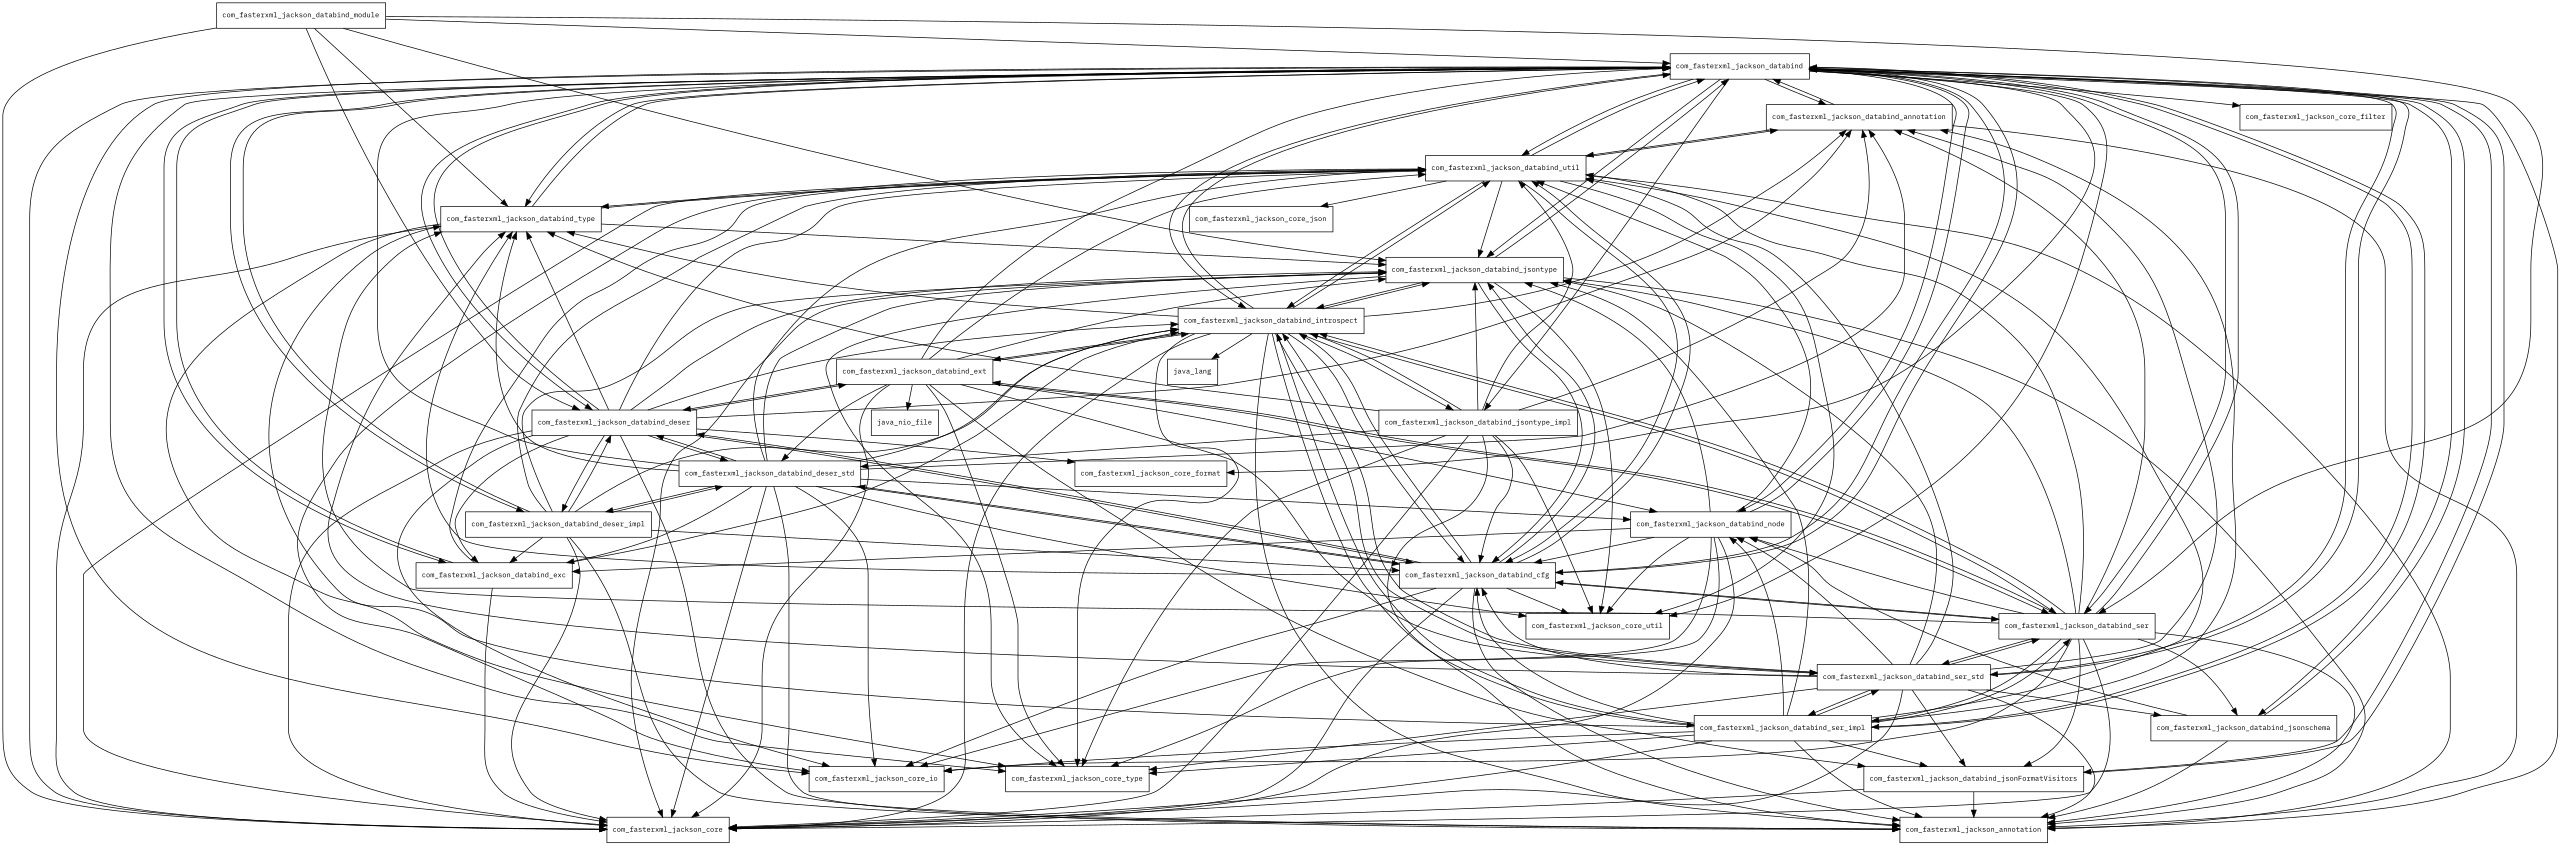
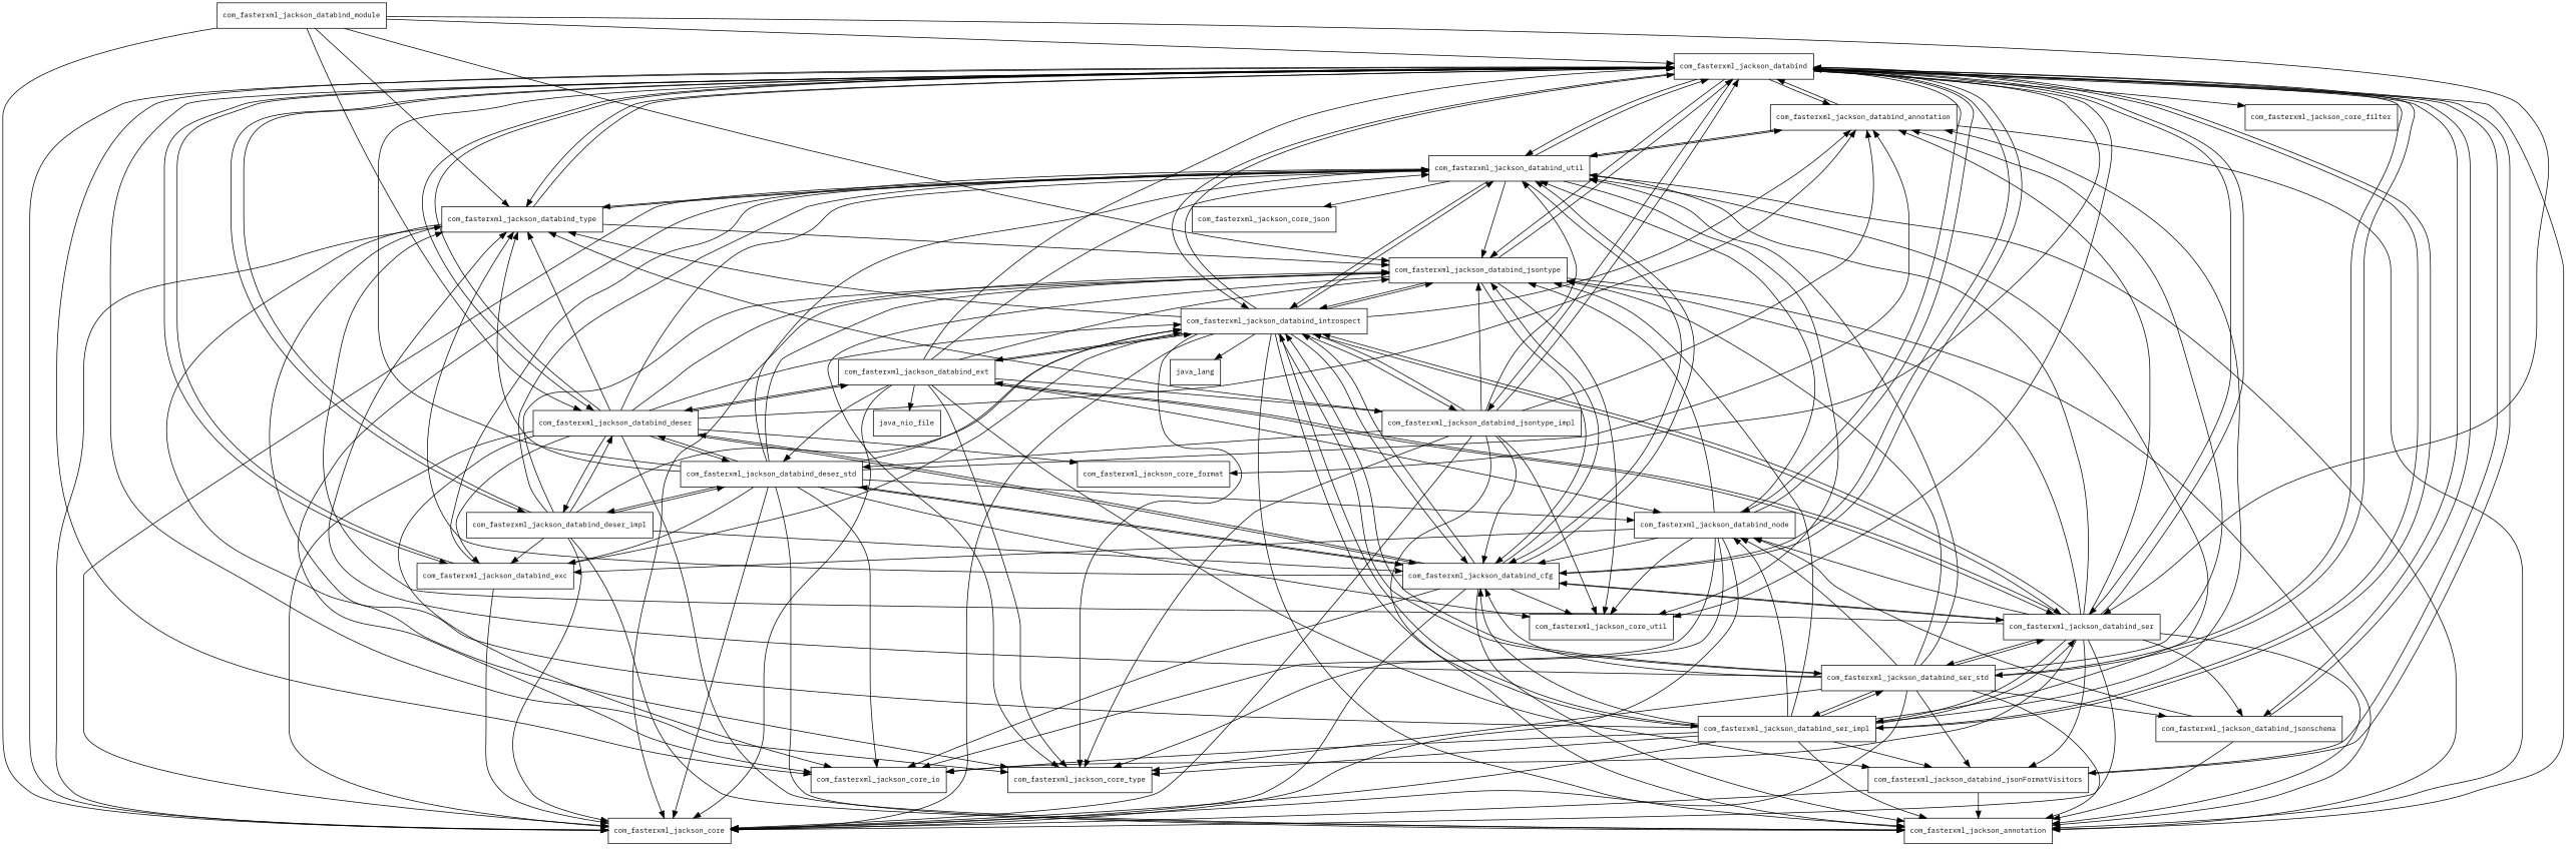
  digraph {
    fontname="IBM Plex Mono"
    node [fontname="IBM Plex Mono" fontsize=10.0 shape=box]
    edge [fontname="IBM Plex Mono"]
    com_fasterxml_jackson_databind
    com_fasterxml_jackson_annotation
    com_fasterxml_jackson_core
    com_fasterxml_jackson_core_filter
    com_fasterxml_jackson_core_format
    com_fasterxml_jackson_core_io
    com_fasterxml_jackson_core_type
    com_fasterxml_jackson_core_util
    com_fasterxml_jackson_databind_annotation
    com_fasterxml_jackson_databind_cfg
    com_fasterxml_jackson_databind_deser
    com_fasterxml_jackson_databind_deser_impl
    com_fasterxml_jackson_databind_exc
    com_fasterxml_jackson_databind_introspect
    com_fasterxml_jackson_databind_jsonFormatVisitors
    com_fasterxml_jackson_databind_jsonschema
    com_fasterxml_jackson_databind_jsontype
    com_fasterxml_jackson_databind_jsontype_impl
    com_fasterxml_jackson_databind_node
    com_fasterxml_jackson_databind_ser
    com_fasterxml_jackson_databind_ser_impl
    com_fasterxml_jackson_databind_ser_std
    com_fasterxml_jackson_databind_type
    com_fasterxml_jackson_databind_util
    com_fasterxml_jackson_databind_deser_std
    com_fasterxml_jackson_databind_ext
    java_lang
    com_fasterxml_jackson_core_json
    java_nio_file
    com_fasterxml_jackson_databind_module
    com_fasterxml_jackson_databind -> com_fasterxml_jackson_annotation
    com_fasterxml_jackson_databind -> com_fasterxml_jackson_core
    com_fasterxml_jackson_databind -> com_fasterxml_jackson_core_filter
    com_fasterxml_jackson_databind -> com_fasterxml_jackson_core_format
    com_fasterxml_jackson_databind -> com_fasterxml_jackson_core_io
    com_fasterxml_jackson_databind -> com_fasterxml_jackson_core_type
    com_fasterxml_jackson_databind -> com_fasterxml_jackson_core_util
    com_fasterxml_jackson_databind -> com_fasterxml_jackson_databind_annotation
    com_fasterxml_jackson_databind -> com_fasterxml_jackson_databind_cfg
    com_fasterxml_jackson_databind -> com_fasterxml_jackson_databind_deser
    com_fasterxml_jackson_databind -> com_fasterxml_jackson_databind_deser_impl
    com_fasterxml_jackson_databind -> com_fasterxml_jackson_databind_exc
    com_fasterxml_jackson_databind -> com_fasterxml_jackson_databind_introspect
    com_fasterxml_jackson_databind -> com_fasterxml_jackson_databind_jsonFormatVisitors
    com_fasterxml_jackson_databind -> com_fasterxml_jackson_databind_jsonschema
    com_fasterxml_jackson_databind -> com_fasterxml_jackson_databind_jsontype
    com_fasterxml_jackson_databind -> com_fasterxml_jackson_databind_jsontype_impl
    com_fasterxml_jackson_databind -> com_fasterxml_jackson_databind_node
    com_fasterxml_jackson_databind -> com_fasterxml_jackson_databind_ser
    com_fasterxml_jackson_databind -> com_fasterxml_jackson_databind_ser_impl
    com_fasterxml_jackson_databind -> com_fasterxml_jackson_databind_ser_std
    com_fasterxml_jackson_databind -> com_fasterxml_jackson_databind_type
    com_fasterxml_jackson_databind -> com_fasterxml_jackson_databind_util
    com_fasterxml_jackson_databind_annotation -> com_fasterxml_jackson_databind
    com_fasterxml_jackson_databind_annotation -> com_fasterxml_jackson_annotation
    com_fasterxml_jackson_databind_annotation -> com_fasterxml_jackson_databind_util
    com_fasterxml_jackson_databind_cfg -> com_fasterxml_jackson_databind
    com_fasterxml_jackson_databind_cfg -> com_fasterxml_jackson_annotation
    com_fasterxml_jackson_databind_cfg -> com_fasterxml_jackson_core
    com_fasterxml_jackson_databind_cfg -> com_fasterxml_jackson_core_io
    com_fasterxml_jackson_databind_cfg -> com_fasterxml_jackson_core_util
    com_fasterxml_jackson_databind_cfg -> com_fasterxml_jackson_databind_deser
    com_fasterxml_jackson_databind_cfg -> com_fasterxml_jackson_databind_introspect
    com_fasterxml_jackson_databind_cfg -> com_fasterxml_jackson_databind_jsontype
    com_fasterxml_jackson_databind_cfg -> com_fasterxml_jackson_databind_ser
    com_fasterxml_jackson_databind_cfg -> com_fasterxml_jackson_databind_type
    com_fasterxml_jackson_databind_cfg -> com_fasterxml_jackson_databind_util
    com_fasterxml_jackson_databind_cfg -> com_fasterxml_jackson_databind_deser_std
    com_fasterxml_jackson_databind_deser -> com_fasterxml_jackson_databind
    com_fasterxml_jackson_databind_deser -> com_fasterxml_jackson_annotation
    com_fasterxml_jackson_databind_deser -> com_fasterxml_jackson_core
    com_fasterxml_jackson_databind_deser -> com_fasterxml_jackson_core_format
    com_fasterxml_jackson_databind_deser -> com_fasterxml_jackson_core_io
    com_fasterxml_jackson_databind_deser -> com_fasterxml_jackson_databind_annotation
    com_fasterxml_jackson_databind_deser -> com_fasterxml_jackson_databind_cfg
    com_fasterxml_jackson_databind_deser -> com_fasterxml_jackson_databind_deser_impl
    com_fasterxml_jackson_databind_deser -> com_fasterxml_jackson_databind_exc
    com_fasterxml_jackson_databind_deser -> com_fasterxml_jackson_databind_introspect
    com_fasterxml_jackson_databind_deser -> com_fasterxml_jackson_databind_jsontype
    com_fasterxml_jackson_databind_deser -> com_fasterxml_jackson_databind_type
    com_fasterxml_jackson_databind_deser -> com_fasterxml_jackson_databind_util
    com_fasterxml_jackson_databind_deser -> com_fasterxml_jackson_databind_deser_std
    com_fasterxml_jackson_databind_deser -> com_fasterxml_jackson_databind_ext
    com_fasterxml_jackson_databind_deser_impl -> com_fasterxml_jackson_databind
    com_fasterxml_jackson_databind_deser_impl -> com_fasterxml_jackson_annotation
    com_fasterxml_jackson_databind_deser_impl -> com_fasterxml_jackson_core
    com_fasterxml_jackson_databind_deser_impl -> com_fasterxml_jackson_databind_cfg
    com_fasterxml_jackson_databind_deser_impl -> com_fasterxml_jackson_databind_deser
    com_fasterxml_jackson_databind_deser_impl -> com_fasterxml_jackson_databind_exc
    com_fasterxml_jackson_databind_deser_impl -> com_fasterxml_jackson_databind_introspect
    com_fasterxml_jackson_databind_deser_impl -> com_fasterxml_jackson_databind_jsontype
    com_fasterxml_jackson_databind_deser_impl -> com_fasterxml_jackson_databind_util
    com_fasterxml_jackson_databind_deser_impl -> com_fasterxml_jackson_databind_deser_std
    com_fasterxml_jackson_databind_exc -> com_fasterxml_jackson_databind
    com_fasterxml_jackson_databind_exc -> com_fasterxml_jackson_core
    com_fasterxml_jackson_databind_exc -> com_fasterxml_jackson_databind_introspect
    com_fasterxml_jackson_databind_exc -> com_fasterxml_jackson_databind_util
    com_fasterxml_jackson_databind_introspect -> com_fasterxml_jackson_databind
    com_fasterxml_jackson_databind_introspect -> com_fasterxml_jackson_annotation
    com_fasterxml_jackson_databind_introspect -> com_fasterxml_jackson_core
    com_fasterxml_jackson_databind_introspect -> com_fasterxml_jackson_core_type
    com_fasterxml_jackson_databind_introspect -> com_fasterxml_jackson_databind_annotation
    com_fasterxml_jackson_databind_introspect -> com_fasterxml_jackson_databind_cfg
    com_fasterxml_jackson_databind_introspect -> com_fasterxml_jackson_databind_jsontype
    com_fasterxml_jackson_databind_introspect -> com_fasterxml_jackson_databind_jsontype_impl
    com_fasterxml_jackson_databind_introspect -> com_fasterxml_jackson_databind_ser
    com_fasterxml_jackson_databind_introspect -> com_fasterxml_jackson_databind_ser_impl
    com_fasterxml_jackson_databind_introspect -> com_fasterxml_jackson_databind_ser_std
    com_fasterxml_jackson_databind_introspect -> com_fasterxml_jackson_databind_type
    com_fasterxml_jackson_databind_introspect -> com_fasterxml_jackson_databind_util
    com_fasterxml_jackson_databind_introspect -> com_fasterxml_jackson_databind_ext
    com_fasterxml_jackson_databind_introspect -> java_lang
    com_fasterxml_jackson_databind_jsonFormatVisitors -> com_fasterxml_jackson_databind
    com_fasterxml_jackson_databind_jsonFormatVisitors -> com_fasterxml_jackson_annotation
    com_fasterxml_jackson_databind_jsonFormatVisitors -> com_fasterxml_jackson_core
    com_fasterxml_jackson_databind_jsonschema -> com_fasterxml_jackson_databind
    com_fasterxml_jackson_databind_jsonschema -> com_fasterxml_jackson_annotation
    com_fasterxml_jackson_databind_jsonschema -> com_fasterxml_jackson_databind_node
    com_fasterxml_jackson_databind_jsontype -> com_fasterxml_jackson_databind
    com_fasterxml_jackson_databind_jsontype -> com_fasterxml_jackson_annotation
    com_fasterxml_jackson_databind_jsontype -> com_fasterxml_jackson_core
    com_fasterxml_jackson_databind_jsontype -> com_fasterxml_jackson_core_type
    com_fasterxml_jackson_databind_jsontype -> com_fasterxml_jackson_core_util
    com_fasterxml_jackson_databind_jsontype -> com_fasterxml_jackson_databind_cfg
    com_fasterxml_jackson_databind_jsontype -> com_fasterxml_jackson_databind_introspect
+   com_fasterxml_jackson_databind_jsontype_impl -> com_fasterxml_jackson_databind
    com_fasterxml_jackson_databind_jsontype_impl -> com_fasterxml_jackson_annotation
    com_fasterxml_jackson_databind_jsontype_impl -> com_fasterxml_jackson_core
    com_fasterxml_jackson_databind_jsontype_impl -> com_fasterxml_jackson_core_type
    com_fasterxml_jackson_databind_jsontype_impl -> com_fasterxml_jackson_core_util
    com_fasterxml_jackson_databind_jsontype_impl -> com_fasterxml_jackson_databind_annotation
    com_fasterxml_jackson_databind_jsontype_impl -> com_fasterxml_jackson_databind_cfg
    com_fasterxml_jackson_databind_jsontype_impl -> com_fasterxml_jackson_databind_introspect
    com_fasterxml_jackson_databind_jsontype_impl -> com_fasterxml_jackson_databind_jsontype
    com_fasterxml_jackson_databind_jsontype_impl -> com_fasterxml_jackson_databind_type
    com_fasterxml_jackson_databind_jsontype_impl -> com_fasterxml_jackson_databind_util
    com_fasterxml_jackson_databind_jsontype_impl -> com_fasterxml_jackson_databind_deser_std
    com_fasterxml_jackson_databind_node -> com_fasterxml_jackson_databind
    com_fasterxml_jackson_databind_node -> com_fasterxml_jackson_core
    com_fasterxml_jackson_databind_node -> com_fasterxml_jackson_core_io
    com_fasterxml_jackson_databind_node -> com_fasterxml_jackson_core_type
    com_fasterxml_jackson_databind_node -> com_fasterxml_jackson_core_util
    com_fasterxml_jackson_databind_node -> com_fasterxml_jackson_databind_cfg
    com_fasterxml_jackson_databind_node -> com_fasterxml_jackson_databind_exc
    com_fasterxml_jackson_databind_node -> com_fasterxml_jackson_databind_jsontype
    com_fasterxml_jackson_databind_node -> com_fasterxml_jackson_databind_util
    com_fasterxml_jackson_databind_ser -> com_fasterxml_jackson_databind
    com_fasterxml_jackson_databind_ser -> com_fasterxml_jackson_annotation
    com_fasterxml_jackson_databind_ser -> com_fasterxml_jackson_core
    com_fasterxml_jackson_databind_ser -> com_fasterxml_jackson_core_io
    com_fasterxml_jackson_databind_ser -> com_fasterxml_jackson_databind_annotation
    com_fasterxml_jackson_databind_ser -> com_fasterxml_jackson_databind_cfg
    com_fasterxml_jackson_databind_ser -> com_fasterxml_jackson_databind_introspect
    com_fasterxml_jackson_databind_ser -> com_fasterxml_jackson_databind_jsonFormatVisitors
    com_fasterxml_jackson_databind_ser -> com_fasterxml_jackson_databind_jsonschema
    com_fasterxml_jackson_databind_ser -> com_fasterxml_jackson_databind_jsontype
    com_fasterxml_jackson_databind_ser -> com_fasterxml_jackson_databind_node
    com_fasterxml_jackson_databind_ser -> com_fasterxml_jackson_databind_ser_impl
    com_fasterxml_jackson_databind_ser -> com_fasterxml_jackson_databind_ser_std
    com_fasterxml_jackson_databind_ser -> com_fasterxml_jackson_databind_type
    com_fasterxml_jackson_databind_ser -> com_fasterxml_jackson_databind_util
    com_fasterxml_jackson_databind_ser -> com_fasterxml_jackson_databind_ext
    com_fasterxml_jackson_databind_ser_impl -> com_fasterxml_jackson_databind
    com_fasterxml_jackson_databind_ser_impl -> com_fasterxml_jackson_annotation
    com_fasterxml_jackson_databind_ser_impl -> com_fasterxml_jackson_core
    com_fasterxml_jackson_databind_ser_impl -> com_fasterxml_jackson_core_io
    com_fasterxml_jackson_databind_ser_impl -> com_fasterxml_jackson_core_type
    com_fasterxml_jackson_databind_ser_impl -> com_fasterxml_jackson_databind_annotation
    com_fasterxml_jackson_databind_ser_impl -> com_fasterxml_jackson_databind_cfg
    com_fasterxml_jackson_databind_ser_impl -> com_fasterxml_jackson_databind_introspect
    com_fasterxml_jackson_databind_ser_impl -> com_fasterxml_jackson_databind_jsonFormatVisitors
    com_fasterxml_jackson_databind_ser_impl -> com_fasterxml_jackson_databind_jsontype
    com_fasterxml_jackson_databind_ser_impl -> com_fasterxml_jackson_databind_node
    com_fasterxml_jackson_databind_ser_impl -> com_fasterxml_jackson_databind_ser
    com_fasterxml_jackson_databind_ser_impl -> com_fasterxml_jackson_databind_ser_std
    com_fasterxml_jackson_databind_ser_impl -> com_fasterxml_jackson_databind_type
    com_fasterxml_jackson_databind_ser_impl -> com_fasterxml_jackson_databind_util
    com_fasterxml_jackson_databind_ser_std -> com_fasterxml_jackson_databind
    com_fasterxml_jackson_databind_ser_std -> com_fasterxml_jackson_annotation
    com_fasterxml_jackson_databind_ser_std -> com_fasterxml_jackson_core
    com_fasterxml_jackson_databind_ser_std -> com_fasterxml_jackson_core_type
    com_fasterxml_jackson_databind_ser_std -> com_fasterxml_jackson_databind_annotation
    com_fasterxml_jackson_databind_ser_std -> com_fasterxml_jackson_databind_cfg
    com_fasterxml_jackson_databind_ser_std -> com_fasterxml_jackson_databind_introspect
    com_fasterxml_jackson_databind_ser_std -> com_fasterxml_jackson_databind_jsonFormatVisitors
    com_fasterxml_jackson_databind_ser_std -> com_fasterxml_jackson_databind_jsonschema
    com_fasterxml_jackson_databind_ser_std -> com_fasterxml_jackson_databind_jsontype
    com_fasterxml_jackson_databind_ser_std -> com_fasterxml_jackson_databind_node
    com_fasterxml_jackson_databind_ser_std -> com_fasterxml_jackson_databind_ser
    com_fasterxml_jackson_databind_ser_std -> com_fasterxml_jackson_databind_ser_impl
    com_fasterxml_jackson_databind_ser_std -> com_fasterxml_jackson_databind_type
    com_fasterxml_jackson_databind_ser_std -> com_fasterxml_jackson_databind_util
    com_fasterxml_jackson_databind_type -> com_fasterxml_jackson_databind
    com_fasterxml_jackson_databind_type -> com_fasterxml_jackson_core
    com_fasterxml_jackson_databind_type -> com_fasterxml_jackson_core_type
    com_fasterxml_jackson_databind_type -> com_fasterxml_jackson_databind_jsontype
    com_fasterxml_jackson_databind_type -> com_fasterxml_jackson_databind_util
    com_fasterxml_jackson_databind_util -> com_fasterxml_jackson_databind
    com_fasterxml_jackson_databind_util -> com_fasterxml_jackson_annotation
    com_fasterxml_jackson_databind_util -> com_fasterxml_jackson_core
    com_fasterxml_jackson_databind_util -> com_fasterxml_jackson_core_io
    com_fasterxml_jackson_databind_util -> com_fasterxml_jackson_core_util
    com_fasterxml_jackson_databind_util -> com_fasterxml_jackson_databind_annotation
    com_fasterxml_jackson_databind_util -> com_fasterxml_jackson_databind_cfg
    com_fasterxml_jackson_databind_util -> com_fasterxml_jackson_databind_introspect
    com_fasterxml_jackson_databind_util -> com_fasterxml_jackson_databind_jsontype
    com_fasterxml_jackson_databind_util -> com_fasterxml_jackson_databind_type
    com_fasterxml_jackson_databind_util -> com_fasterxml_jackson_core_json
    com_fasterxml_jackson_databind_deser_std -> com_fasterxml_jackson_databind
    com_fasterxml_jackson_databind_deser_std -> com_fasterxml_jackson_annotation
    com_fasterxml_jackson_databind_deser_std -> com_fasterxml_jackson_core
    com_fasterxml_jackson_databind_deser_std -> com_fasterxml_jackson_core_io
    com_fasterxml_jackson_databind_deser_std -> com_fasterxml_jackson_core_util
    com_fasterxml_jackson_databind_deser_std -> com_fasterxml_jackson_databind_annotation
    com_fasterxml_jackson_databind_deser_std -> com_fasterxml_jackson_databind_cfg
    com_fasterxml_jackson_databind_deser_std -> com_fasterxml_jackson_databind_deser
    com_fasterxml_jackson_databind_deser_std -> com_fasterxml_jackson_databind_deser_impl
    com_fasterxml_jackson_databind_deser_std -> com_fasterxml_jackson_databind_exc
    com_fasterxml_jackson_databind_deser_std -> com_fasterxml_jackson_databind_introspect
    com_fasterxml_jackson_databind_deser_std -> com_fasterxml_jackson_databind_jsontype
    com_fasterxml_jackson_databind_deser_std -> com_fasterxml_jackson_databind_node
    com_fasterxml_jackson_databind_deser_std -> com_fasterxml_jackson_databind_type
    com_fasterxml_jackson_databind_deser_std -> com_fasterxml_jackson_databind_util
    com_fasterxml_jackson_databind_ext -> com_fasterxml_jackson_databind
    com_fasterxml_jackson_databind_ext -> com_fasterxml_jackson_core
    com_fasterxml_jackson_databind_ext -> com_fasterxml_jackson_core_type
    com_fasterxml_jackson_databind_ext -> com_fasterxml_jackson_databind_deser
    com_fasterxml_jackson_databind_ext -> com_fasterxml_jackson_databind_introspect
    com_fasterxml_jackson_databind_ext -> com_fasterxml_jackson_databind_jsonFormatVisitors
    com_fasterxml_jackson_databind_ext -> com_fasterxml_jackson_databind_jsontype
    com_fasterxml_jackson_databind_ext -> com_fasterxml_jackson_databind_node
    com_fasterxml_jackson_databind_ext -> com_fasterxml_jackson_databind_ser
-   com_fasterxml_jackson_databind_ext -> com_fasterxml_jackson_databind_ser_std
+   com_fasterxml_jackson_databind_ext -> com_fasterxml_jackson_databind_jsontype_impl
    com_fasterxml_jackson_databind_ext -> com_fasterxml_jackson_databind_util
    com_fasterxml_jackson_databind_ext -> com_fasterxml_jackson_databind_deser_std
    com_fasterxml_jackson_databind_ext -> java_nio_file
    com_fasterxml_jackson_databind_module -> com_fasterxml_jackson_databind
    com_fasterxml_jackson_databind_module -> com_fasterxml_jackson_core
    com_fasterxml_jackson_databind_module -> com_fasterxml_jackson_databind_deser
    com_fasterxml_jackson_databind_module -> com_fasterxml_jackson_databind_jsontype
    com_fasterxml_jackson_databind_module -> com_fasterxml_jackson_databind_ser
    com_fasterxml_jackson_databind_module -> com_fasterxml_jackson_databind_type
  }
